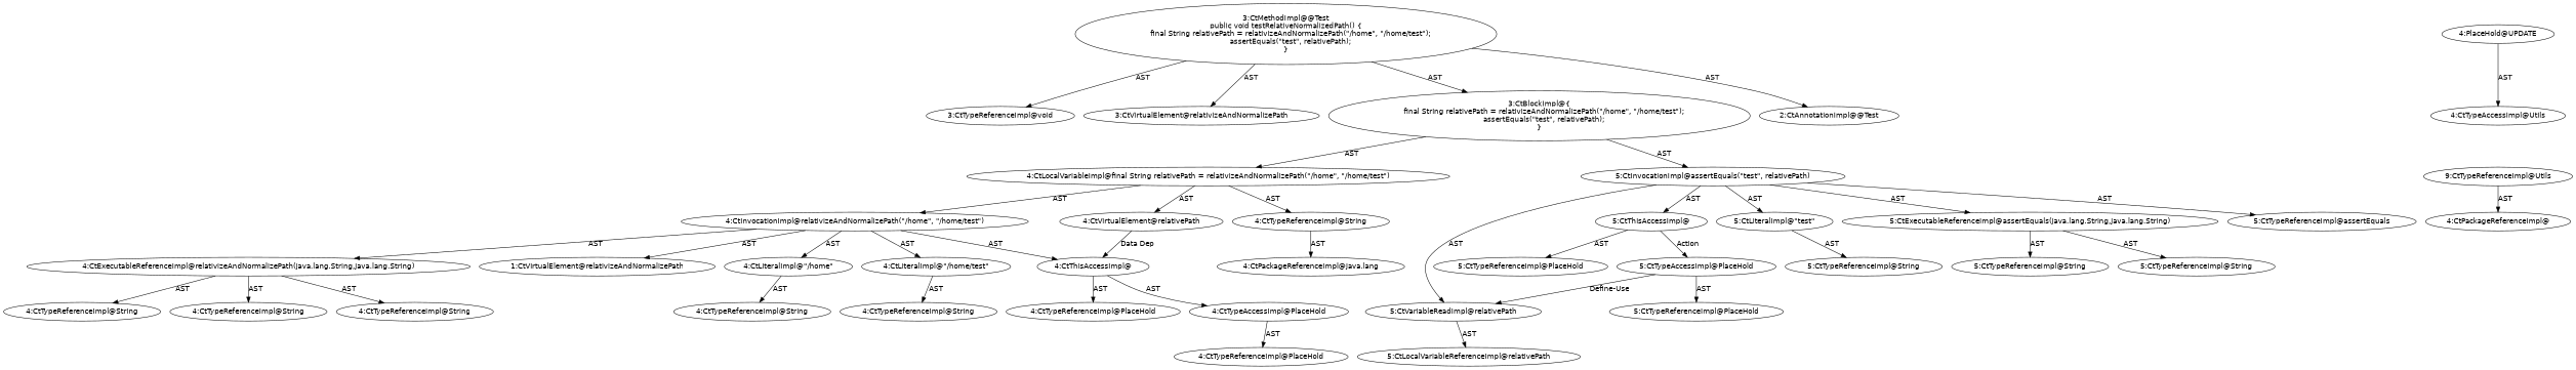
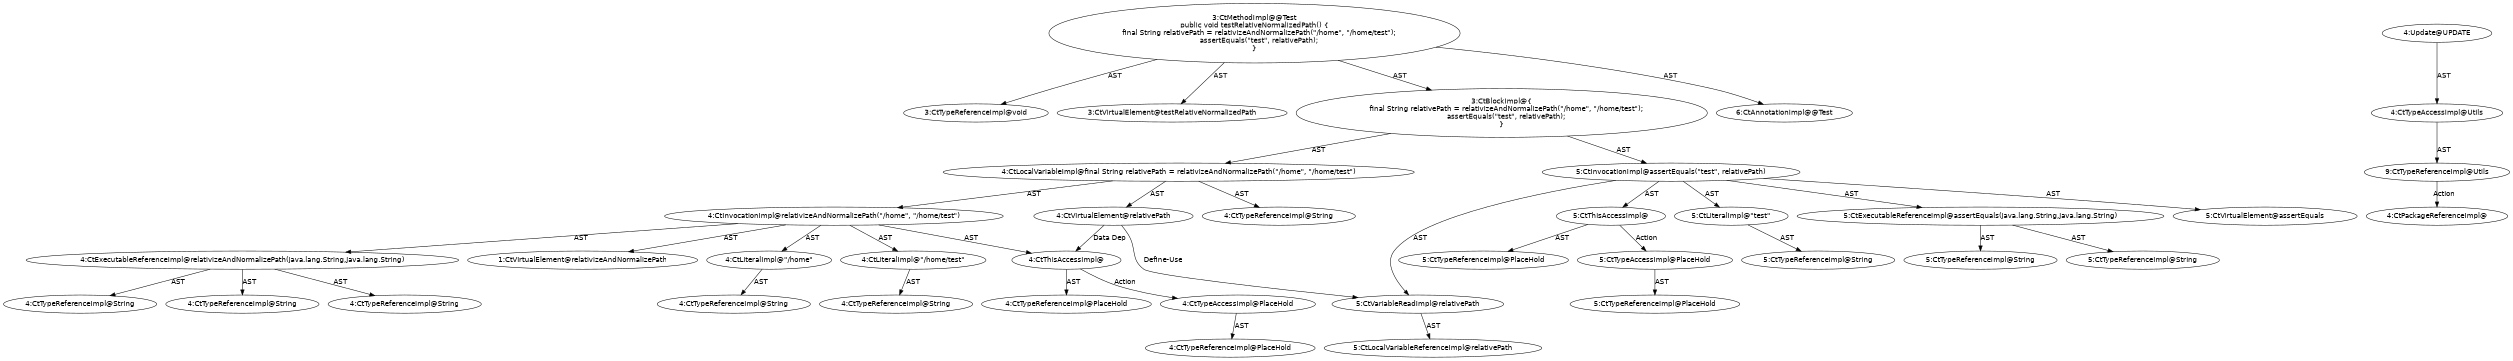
  digraph {
    fontname="DejaVu Sans"
    node [fontname="DejaVu Sans" shape=ellipse]
    edge [fontname="DejaVu Sans"]
    n1 [label="3:CtTypeReferenceImpl@void"]
-   n2 [label="3:CtVirtualElement@relativizeAndNormalizePath"]
+   n2 [label="3:CtVirtualElement@testRelativeNormalizedPath"]
    n3 [label="4:CtTypeReferenceImpl@String"]
-   n4 [label="4:CtPackageReferenceImpl@java.lang"]
    n5 [label="4:CtExecutableReferenceImpl@relativizeAndNormalizePath(java.lang.String,java.lang.String)"]
    n6 [label="4:CtTypeReferenceImpl@String"]
    n7 [label="4:CtTypeReferenceImpl@String"]
    n8 [label="4:CtTypeReferenceImpl@String"]
    n9 [label="1:CtVirtualElement@relativizeAndNormalizePath"]
    n10 [label="4:CtTypeAccessImpl@PlaceHold"]
    n11 [label="4:CtTypeReferenceImpl@PlaceHold"]
-   n12 [label="4:PlaceHold@UPDATE"]
+   n12 [label="4:Update@UPDATE"]
    n13 [label="4:CtTypeAccessImpl@Utils"]
    n14 [label="4:CtThisAccessImpl@"]
    n15 [label="4:CtTypeReferenceImpl@PlaceHold"]
    n16 [label="4:CtVirtualElement@relativePath"]
    n17 [label="5:CtVariableReadImpl@relativePath"]
    n18 [label="4:CtLiteralImpl@\"/home\""]
    n19 [label="4:CtTypeReferenceImpl@String"]
    n20 [label="4:CtLiteralImpl@\"/home/test\""]
    n21 [label="4:CtTypeReferenceImpl@String"]
    n22 [label="4:CtInvocationImpl@relativizeAndNormalizePath(\"/home\", \"/home/test\")"]
    n23 [label="5:CtLocalVariableReferenceImpl@relativePath"]
    n24 [label="4:CtLocalVariableImpl@final String relativePath = relativizeAndNormalizePath(\"/home\", \"/home/test\")"]
    n25 [label="5:CtExecutableReferenceImpl@assertEquals(java.lang.String,java.lang.String)"]
    n26 [label="5:CtTypeReferenceImpl@String"]
    n27 [label="5:CtTypeReferenceImpl@String"]
-   n28 [label="5:CtTypeReferenceImpl@assertEquals"]
+   n28 [label="5:CtVirtualElement@assertEquals"]
    n29 [label="5:CtTypeAccessImpl@PlaceHold"]
    n30 [label="5:CtTypeReferenceImpl@PlaceHold"]
    n31 [label="5:CtThisAccessImpl@"]
    n32 [label="5:CtTypeReferenceImpl@PlaceHold"]
    n33 [label="5:CtLiteralImpl@\"test\""]
    n34 [label="5:CtTypeReferenceImpl@String"]
    n35 [label="5:CtInvocationImpl@assertEquals(\"test\", relativePath)"]
    n36 [label="3:CtBlockImpl@\{\n    final String relativePath = relativizeAndNormalizePath(\"/home\", \"/home/test\");\n    assertEquals(\"test\", relativePath);\n\}"]
    n37 [label="3:CtMethodImpl@@Test\npublic void testRelativeNormalizedPath() \{\n    final String relativePath = relativizeAndNormalizePath(\"/home\", \"/home/test\");\n    assertEquals(\"test\", relativePath);\n\}"]
-   n38 [label="2:CtAnnotationImpl@@Test"]
+   n38 [label="6:CtAnnotationImpl@@Test"]
    n39 [label="9:CtTypeReferenceImpl@Utils"]
    n40 [label="4:CtPackageReferenceImpl@"]
-   n3 -> n4 [label=AST]
    n5 -> n6 [label=AST]
    n5 -> n7 [label=AST]
    n5 -> n8 [label=AST]
    n10 -> n11 [label=AST]
    n12 -> n13 [label=AST]
-   n14 -> n10 [label=AST]
+   n13 -> n39 [label=AST]
+   n14 -> n10 [label=Action]
    n14 -> n15 [label=AST]
    n16 -> n14 [label="Data Dep"]
-   n29 -> n17 [label="Define-Use"]
+   n16 -> n17 [label="Define-Use"]
    n17 -> n23 [label=AST]
    n18 -> n19 [label=AST]
    n20 -> n21 [label=AST]
    n22 -> n5 [label=AST]
    n22 -> n9 [label=AST]
    n22 -> n14 [label=AST]
    n22 -> n18 [label=AST]
    n22 -> n20 [label=AST]
    n24 -> n3 [label=AST]
    n24 -> n16 [label=AST]
    n24 -> n22 [label=AST]
    n25 -> n26 [label=AST]
    n25 -> n27 [label=AST]
    n29 -> n30 [label=AST]
    n31 -> n29 [label=Action]
    n31 -> n32 [label=AST]
    n33 -> n34 [label=AST]
    n35 -> n17 [label=AST]
    n35 -> n25 [label=AST]
    n35 -> n28 [label=AST]
    n35 -> n31 [label=AST]
    n35 -> n33 [label=AST]
    n36 -> n24 [label=AST]
    n36 -> n35 [label=AST]
    n37 -> n1 [label=AST]
    n37 -> n2 [label=AST]
    n37 -> n36 [label=AST]
    n37 -> n38 [label=AST]
-   n39 -> n40 [label=AST]
+   n39 -> n40 [label=Action]
  }
